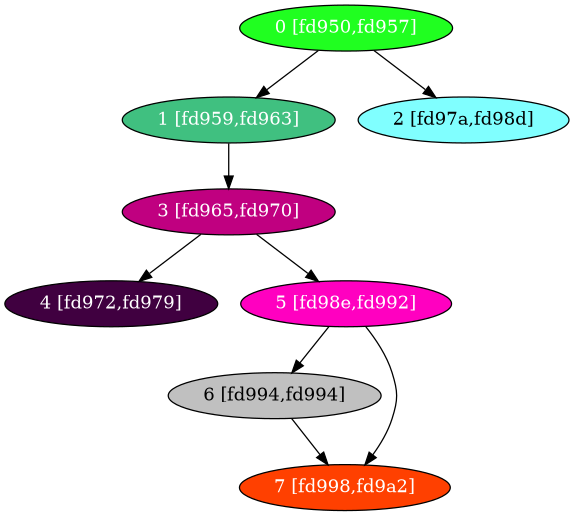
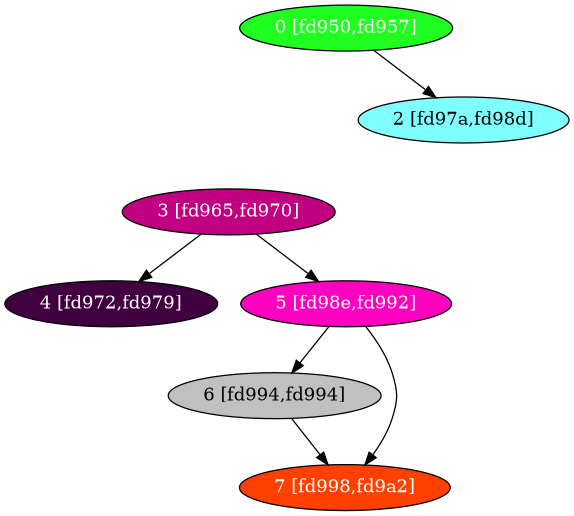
  digraph {
    node [fontcolor="#ffffff" shape=oval style=filled]
    n1 [fillcolor="#20FF20" label="0 [fd950,fd957]"]
-   n2 [fillcolor="#40C080" label="1 [fd959,fd963]"]
    n3 [fillcolor="#80FFFF" fontcolor="#000000" label="2 [fd97a,fd98d]"]
    n4 [fillcolor="#C00080" label="3 [fd965,fd970]"]
    n5 [fillcolor="#400040" label="4 [fd972,fd979]"]
    n6 [fillcolor="#FF00C0" label="5 [fd98e,fd992]"]
    n7 [fillcolor="#C0C0C0" fontcolor="#000000" label="6 [fd994,fd994]"]
    n8 [fillcolor="#FF4000" label="7 [fd998,fd9a2]"]
-   n1 -> n2
    n1 -> n3
-   n2 -> n4
    n4 -> n5
    n4 -> n6
    n6 -> n7
    n6 -> n8
    n7 -> n8
  }
